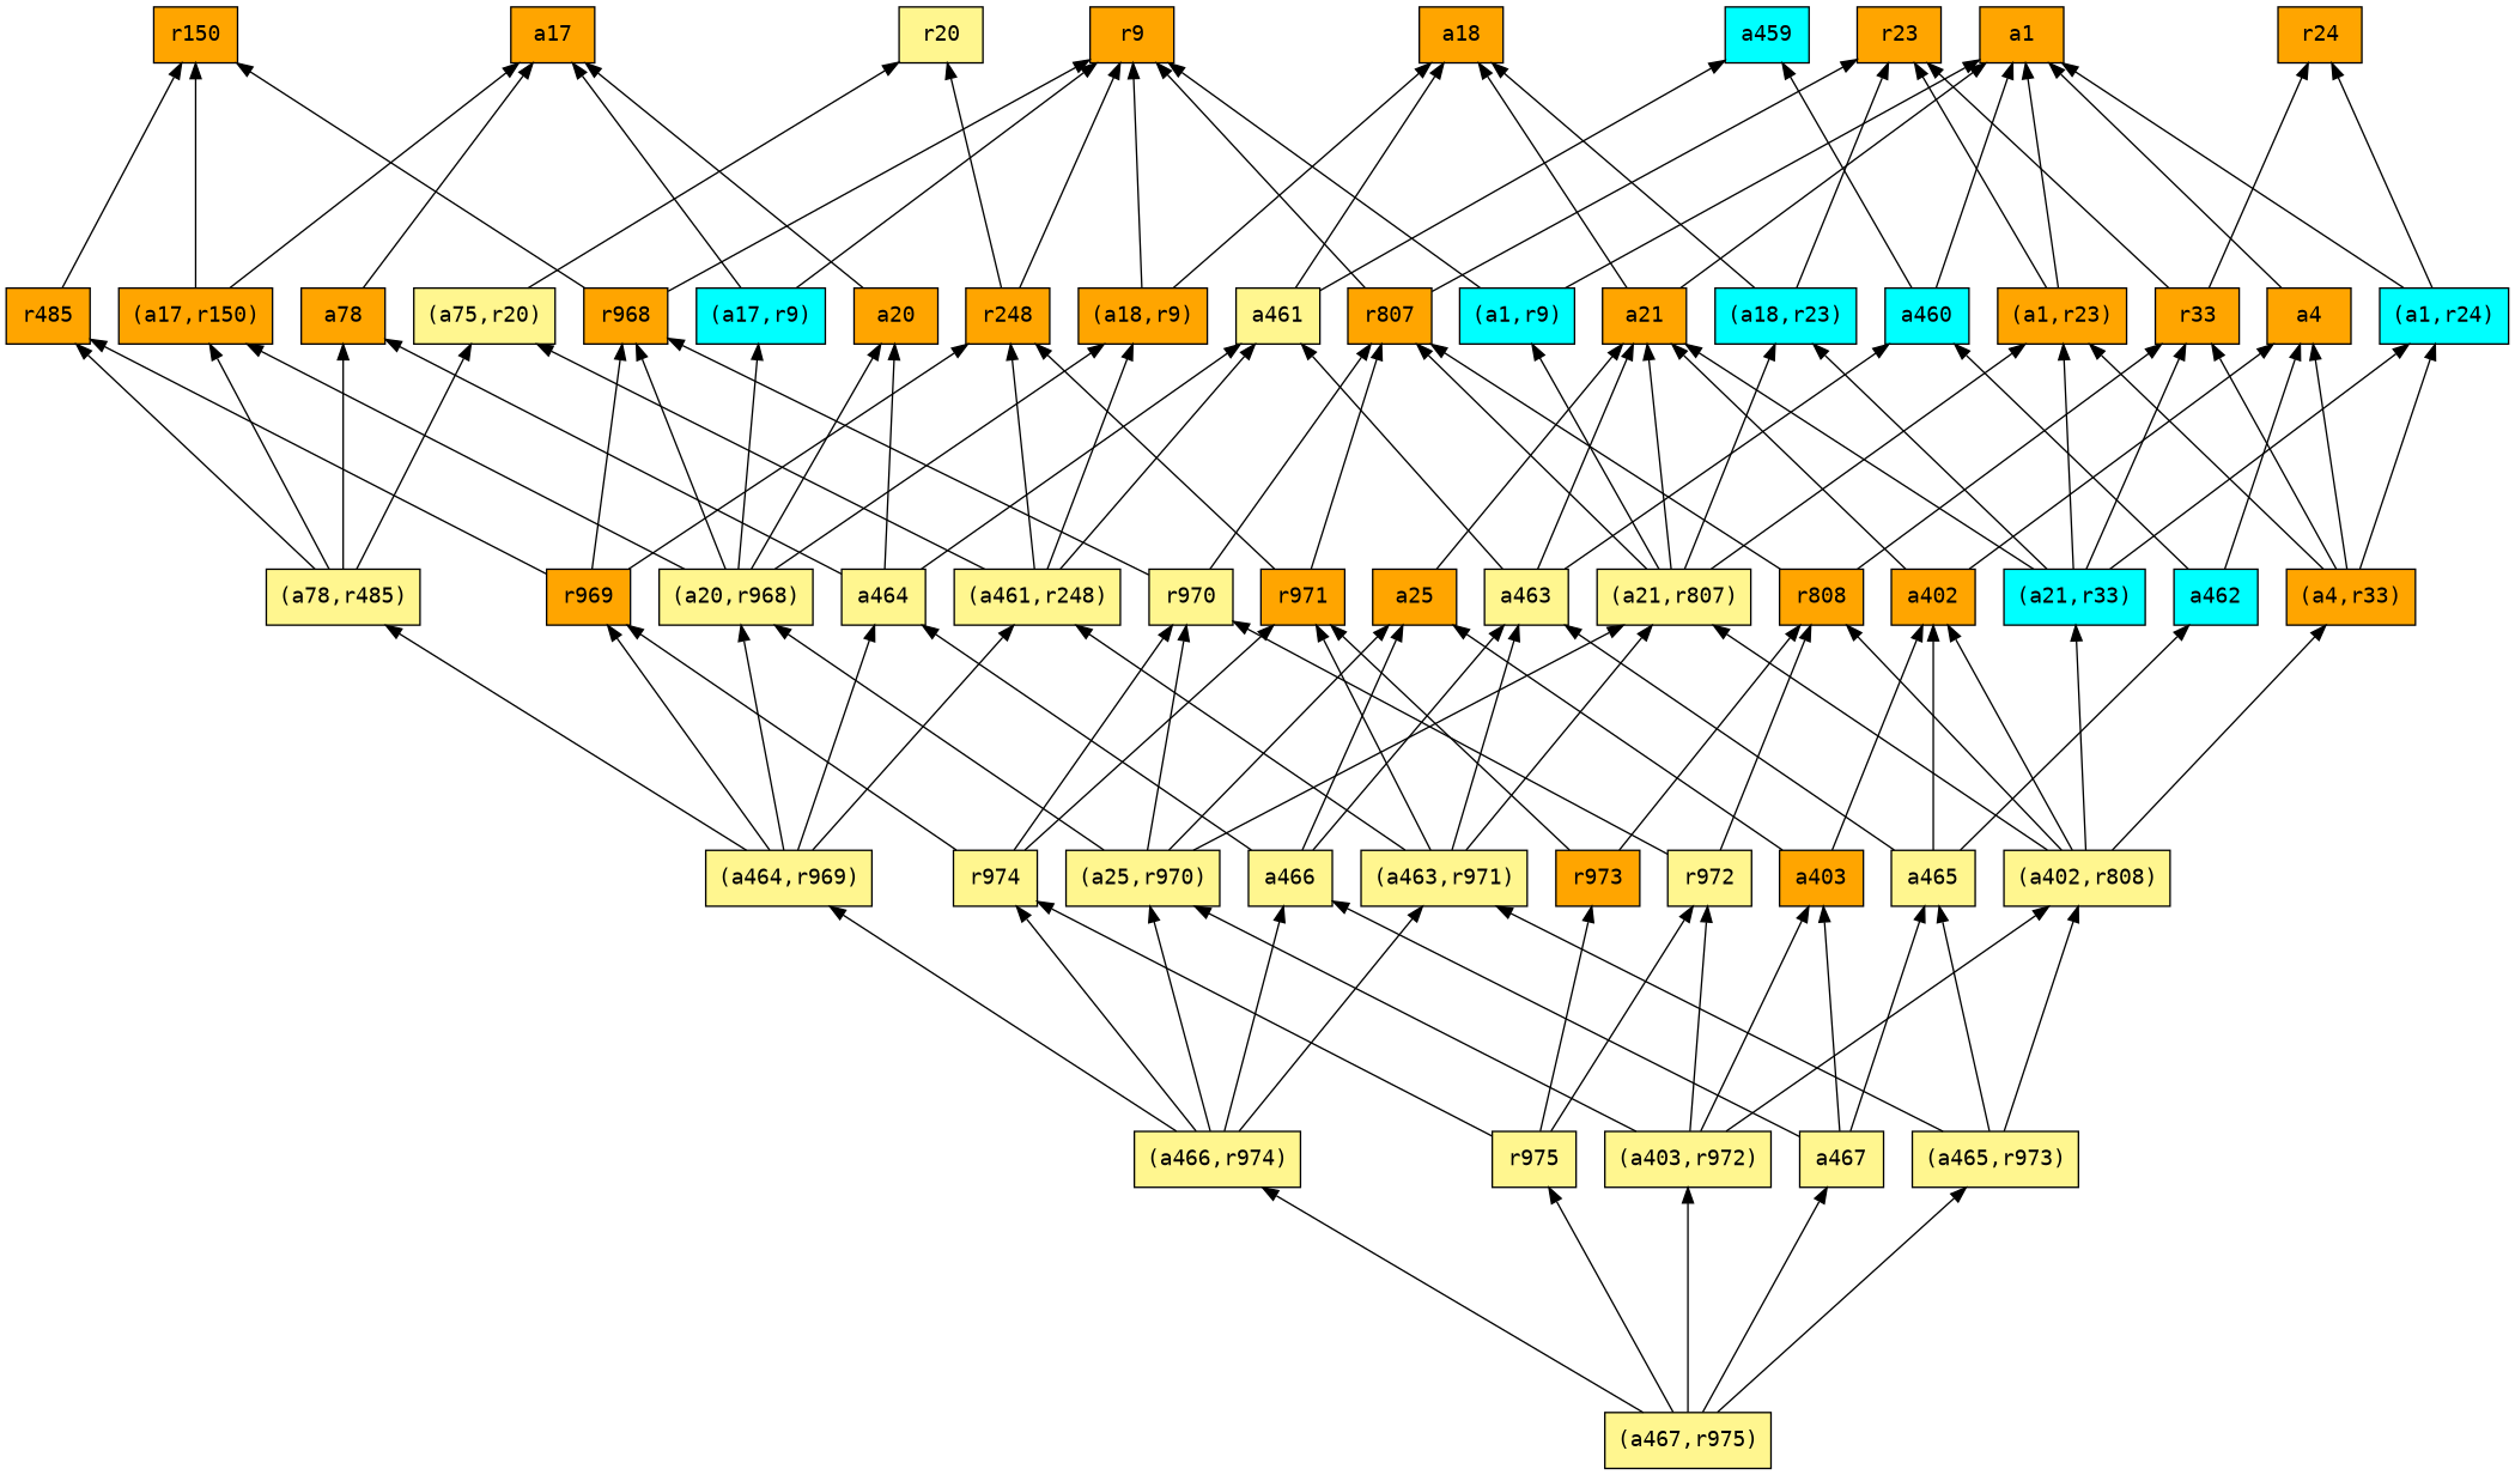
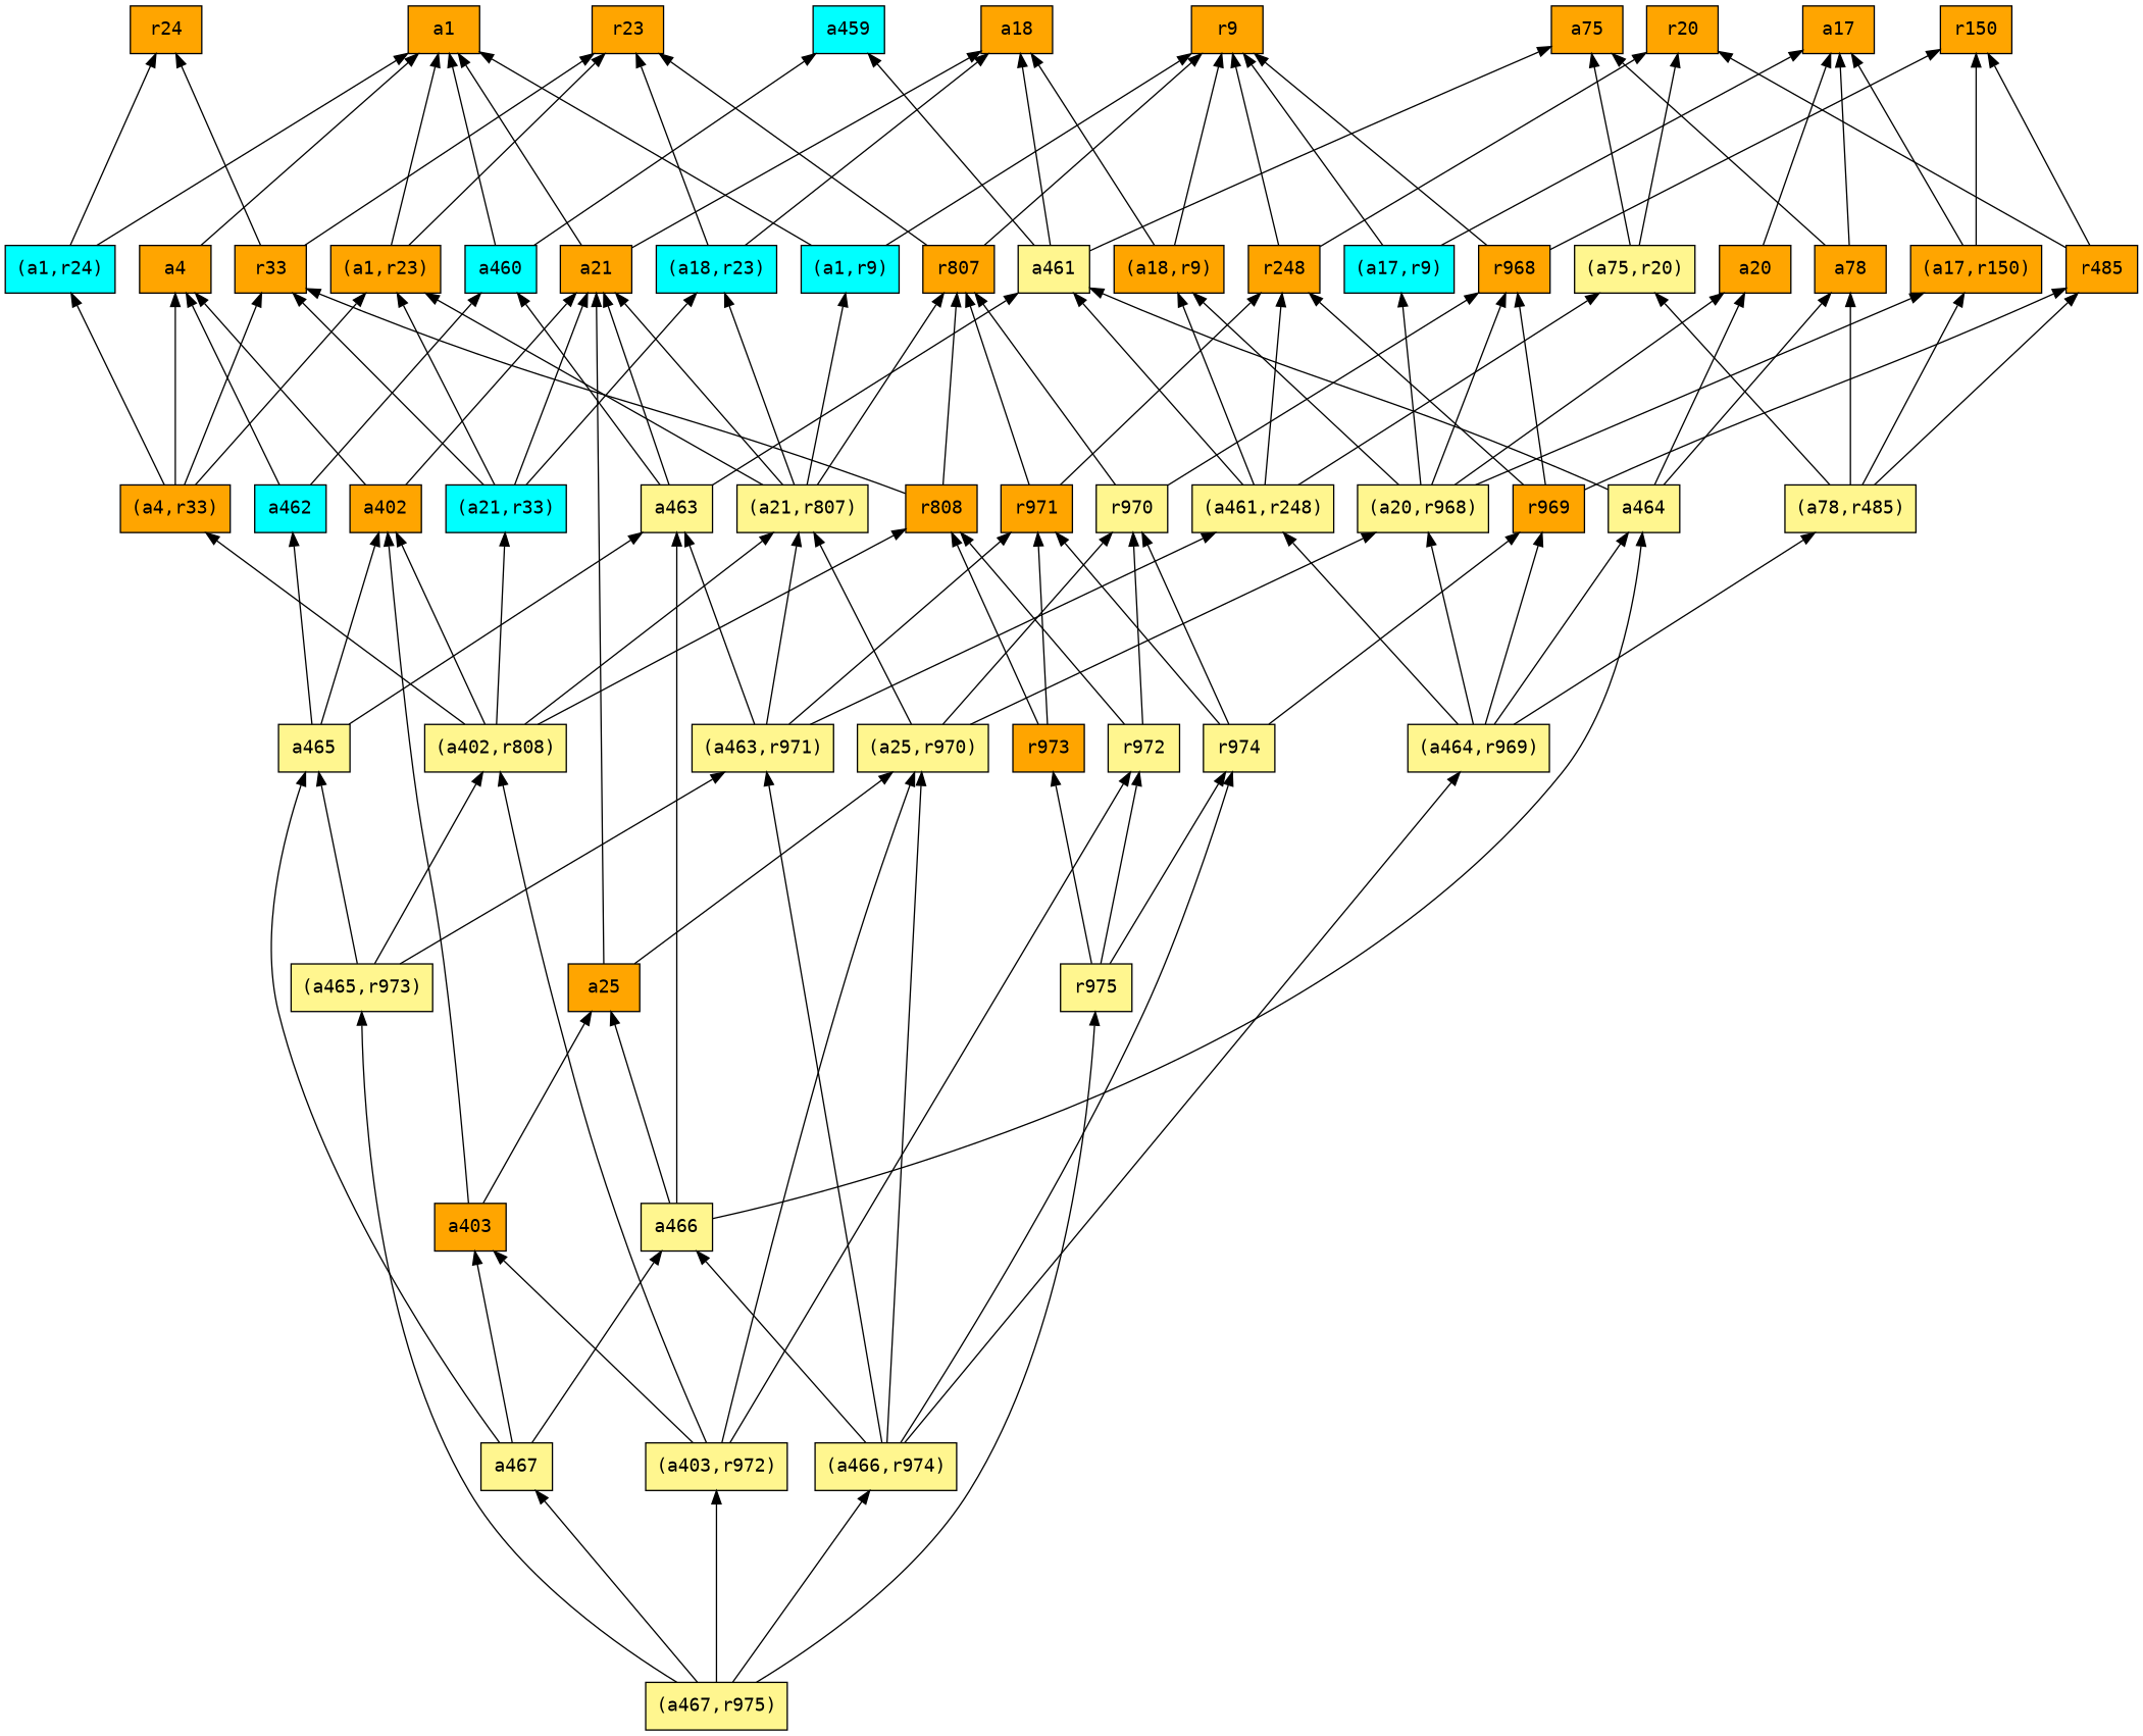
  digraph {
    fontname="DejaVu Sans Mono"
    rankdir=BT
    ranksep=2.0
    node [fillcolor=orange fontname="DejaVu Sans Mono" shape=record style=filled]
    edge [fontname="DejaVu Sans Mono"]
    n1 [fillcolor=khaki1 label="{a463}"]
    n2 [label="{a21}"]
    n3 [fillcolor=khaki1 label="{a461}"]
    n4 [fillcolor=cyan label="{a460}"]
    n5 [label="{a1}"]
    n6 [label="{a18}"]
    n7 [fillcolor=cyan label="{a459}"]
+   n8 [label="{a75}"]
    n9 [fillcolor=cyan label="{(a1,r9)}"]
    n10 [label="{r9}"]
    n11 [fillcolor=khaki1 label="{(a78,r485)}"]
    n12 [label="{r485}"]
    n13 [fillcolor=khaki1 label="{(a75,r20)}"]
    n14 [label="{a78}"]
    n15 [label="{(a17,r150)}"]
    n16 [label="{r150}"]
-   n17 [fillcolor=khaki1 label="{r20}"]
+   n17 [label="{r20}"]
    n18 [label="{a17}"]
    n19 [label="{(a4,r33)}"]
    n20 [label="{a4}"]
    n21 [label="{r33}"]
    n22 [label="{(a1,r23)}"]
    n23 [fillcolor=cyan label="{(a1,r24)}"]
    n24 [label="{r24}"]
    n25 [label="{r23}"]
    n26 [fillcolor=khaki1 label="{r972}"]
    n27 [fillcolor=khaki1 label="{r970}"]
    n28 [label="{r808}"]
    n29 [label="{r968}"]
    n30 [label="{r807}"]
    n31 [fillcolor=khaki1 label="{(a461,r248)}"]
    n32 [label="{r248}"]
    n33 [label="{(a18,r9)}"]
    n34 [fillcolor=khaki1 label="{(a20,r968)}"]
    n35 [label="{a20}"]
    n36 [fillcolor=cyan label="{(a17,r9)}"]
    n37 [label="{a402}"]
    n38 [fillcolor=khaki1 label="{a466}"]
    n39 [fillcolor=khaki1 label="{a464}"]
    n40 [label="{a25}"]
    n41 [label="{a403}"]
    n42 [fillcolor=khaki1 label="{(a464,r969)}"]
    n43 [label="{r969}"]
    n44 [fillcolor=khaki1 label="{(a25,r970)}"]
    n45 [fillcolor=khaki1 label="{(a21,r807)}"]
    n46 [fillcolor=cyan label="{(a18,r23)}"]
    n47 [fillcolor=khaki1 label="{r975}"]
    n48 [fillcolor=khaki1 label="{r974}"]
    n49 [label="{r973}"]
    n50 [label="{r971}"]
    n51 [fillcolor=khaki1 label="{a467}"]
    n52 [fillcolor=khaki1 label="{a465}"]
    n53 [fillcolor=cyan label="{a462}"]
    n54 [fillcolor=khaki1 label="{(a463,r971)}"]
    n55 [fillcolor=khaki1 label="{(a466,r974)}"]
    n56 [fillcolor=khaki1 label="{(a465,r973)}"]
    n57 [fillcolor=khaki1 label="{(a402,r808)}"]
    n58 [fillcolor=cyan label="{(a21,r33)}"]
    n59 [fillcolor=khaki1 label="{(a403,r972)}"]
    n60 [fillcolor=khaki1 label="{(a467,r975)}"]
    n1 -> n2
    n1 -> n3
    n1 -> n4
    n2 -> n5
    n2 -> n6
    n3 -> n6
    n3 -> n7
+   n3 -> n8
    n4 -> n5
    n4 -> n7
    n9 -> n5
    n9 -> n10
    n11 -> n12
    n11 -> n13
    n11 -> n14
    n11 -> n15
    n12 -> n16
+   n12 -> n17
+   n13 -> n8
    n13 -> n17
+   n14 -> n8
    n14 -> n18
    n15 -> n16
    n15 -> n18
    n19 -> n20
    n19 -> n21
    n19 -> n22
    n19 -> n23
    n20 -> n5
    n21 -> n24
    n21 -> n25
    n22 -> n5
    n22 -> n25
    n23 -> n5
    n23 -> n24
    n26 -> n27
    n26 -> n28
    n27 -> n29
    n27 -> n30
    n28 -> n21
    n28 -> n30
    n29 -> n10
    n29 -> n16
    n30 -> n10
    n30 -> n25
    n31 -> n3
    n31 -> n13
    n31 -> n32
    n31 -> n33
    n32 -> n10
    n32 -> n17
    n33 -> n6
    n33 -> n10
    n34 -> n15
    n34 -> n29
    n34 -> n33
    n34 -> n35
    n34 -> n36
    n35 -> n18
    n36 -> n10
    n36 -> n18
    n37 -> n2
    n37 -> n20
    n38 -> n1
    n38 -> n39
    n38 -> n40
    n39 -> n3
    n39 -> n14
    n39 -> n35
    n40 -> n2
    n41 -> n37
    n41 -> n40
    n42 -> n11
    n42 -> n31
    n42 -> n34
    n42 -> n39
    n42 -> n43
    n43 -> n12
    n43 -> n29
    n43 -> n32
    n44 -> n27
    n44 -> n34
-   n44 -> n40
+   n40 -> n44
    n44 -> n45
    n45 -> n2
    n45 -> n9
    n45 -> n22
    n45 -> n30
    n45 -> n46
    n46 -> n6
    n46 -> n25
    n47 -> n26
    n47 -> n48
    n47 -> n49
    n48 -> n27
    n48 -> n43
    n48 -> n50
    n49 -> n28
    n49 -> n50
    n50 -> n30
    n50 -> n32
    n51 -> n38
    n51 -> n41
    n51 -> n52
    n52 -> n1
    n52 -> n37
    n52 -> n53
    n53 -> n4
    n53 -> n20
    n54 -> n1
    n54 -> n31
    n54 -> n45
    n54 -> n50
    n55 -> n38
    n55 -> n42
    n55 -> n44
    n55 -> n48
    n55 -> n54
    n56 -> n52
    n56 -> n54
    n56 -> n57
    n57 -> n19
    n57 -> n28
    n57 -> n37
    n57 -> n45
    n57 -> n58
    n58 -> n2
    n58 -> n21
    n58 -> n22
-   n58 -> n23
    n58 -> n46
    n59 -> n26
    n59 -> n41
    n59 -> n44
    n59 -> n57
    n60 -> n47
    n60 -> n51
    n60 -> n55
    n60 -> n56
    n60 -> n59
  }
